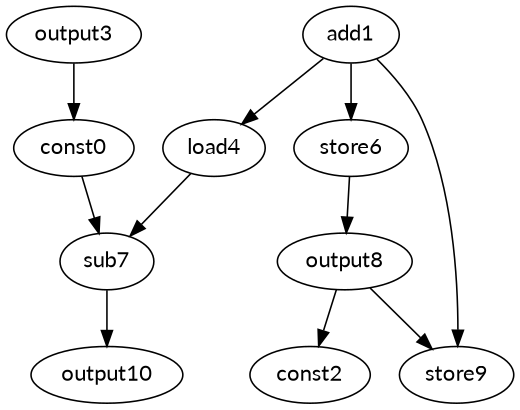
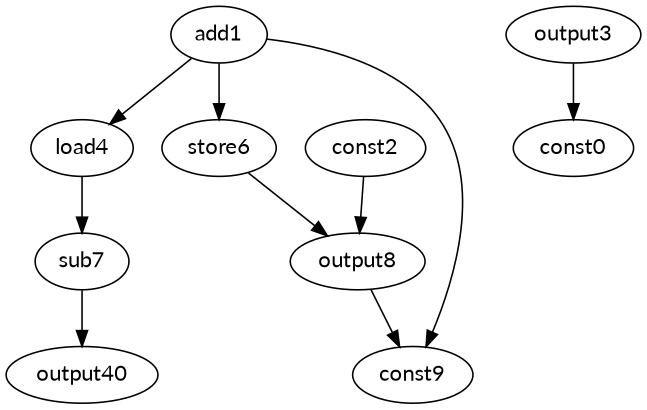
  digraph {
    fontname=Lato
    node [fontname=Lato opcode=const]
    edge [fontname=Lato operand=0]
    sub7 [opcode=sub]
    const0
    output3 [opcode=output]
-   output10 [opcode=output]
+   output10 [opcode=output label=output40]
    n5 [label=add1]
    load4 [opcode=load]
    n7 [label=store6 opcode=sub]
-   store9 [opcode=store]
+   store9 [opcode=store label=const9]
    n9 [label=output8 opcode=add]
    const2
    sub7 -> output10
-   const0 -> sub7
    output3 -> const0
    n5 -> load4
    n5 -> n7
    n5 -> store9 [operand=1]
    load4 -> sub7 [operand=1]
    n7 -> n9 [operand=1]
    n9 -> store9
-   n9 -> const2
+   const2 -> n9
  }
